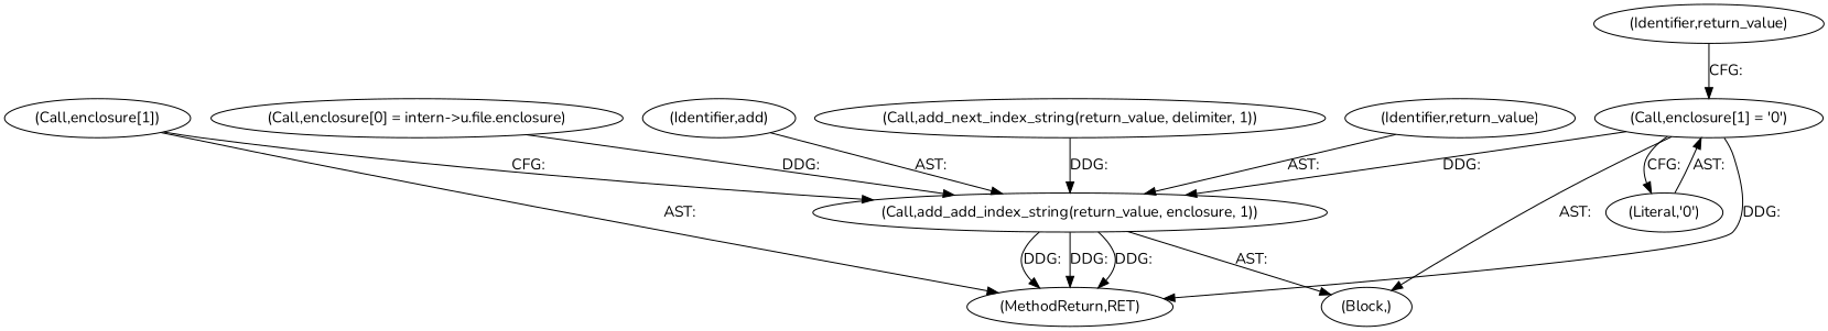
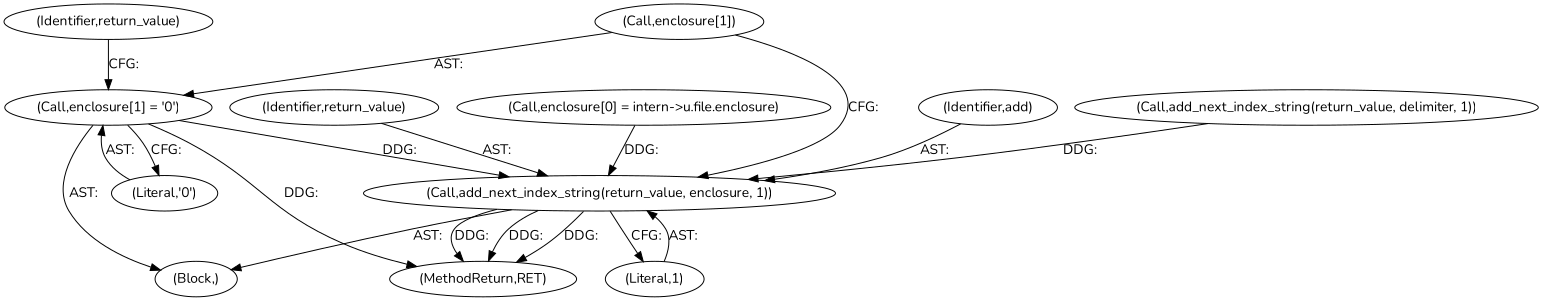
  digraph {
    fontname=Nunito
    node [fontname=Nunito]
    edge [fontname=Nunito]
    n1 [label="(Call,enclosure[1] = '\0')"]
-   n2 [label="(Call,add_add_index_string(return_value, enclosure, 1))"]
+   n2 [label="(Call,add_next_index_string(return_value, enclosure, 1))"]
    n3 [label="(Block,)"]
    n4 [label="(Literal,'\0')"]
    n5 [label="(MethodReturn,RET)"]
+   n6 [label="(Literal,1)"]
    n7 [label="(Call,enclosure[0] = intern->u.file.enclosure)"]
    n8 [label="(Identifier,add)"]
    n9 [label="(Call,add_next_index_string(return_value, delimiter, 1))"]
    n10 [label="(Identifier,return_value)"]
    n11 [label="(Identifier,return_value)"]
    n12 [label="(Call,enclosure[1])"]
    n1 -> n2 [label="DDG: "]
    n1 -> n3 [label="AST: "]
    n1 -> n4 [label="CFG: "]
    n1 -> n5 [label="DDG: "]
    n2 -> n3 [label="AST: "]
    n2 -> n5 [label="DDG: "]
    n2 -> n5 [label="DDG: "]
    n2 -> n5 [label="DDG: "]
+   n2 -> n6 [label="CFG: "]
    n4 -> n1 [label="AST: "]
+   n6 -> n2 [label="AST: "]
    n7 -> n2 [label="DDG: "]
    n8 -> n2 [label="AST: "]
    n9 -> n2 [label="DDG: "]
    n10 -> n2 [label="AST: "]
    n11 -> n1 [label="CFG: "]
-   n12 -> n5 [label="AST: "]
+   n12 -> n1 [label="AST: "]
    n12 -> n2 [label="CFG: "]
  }
